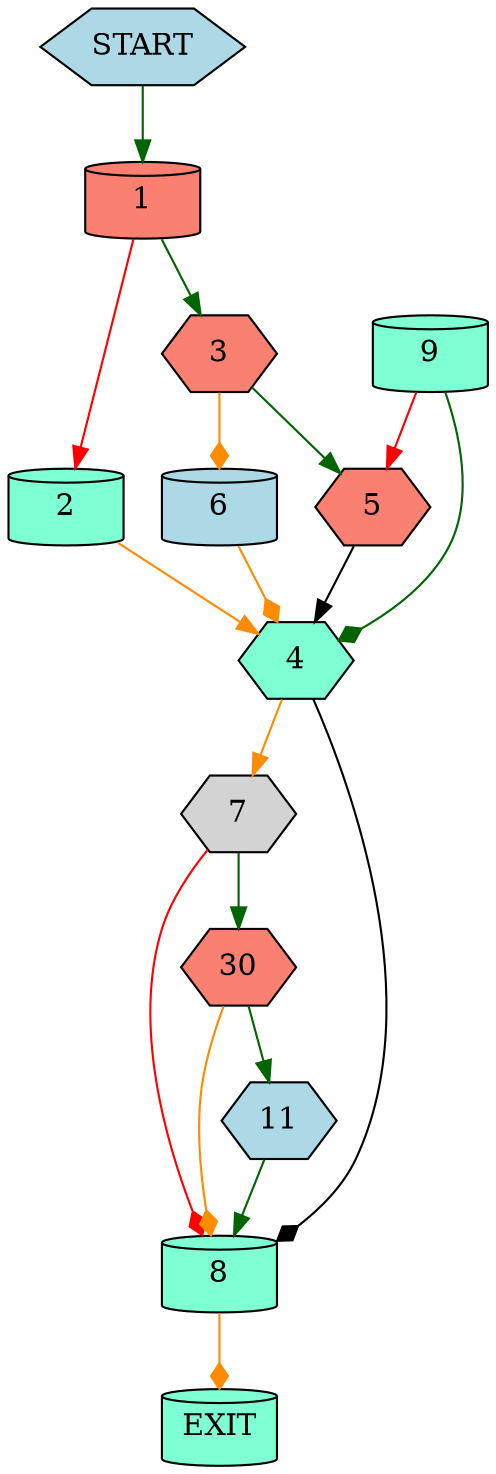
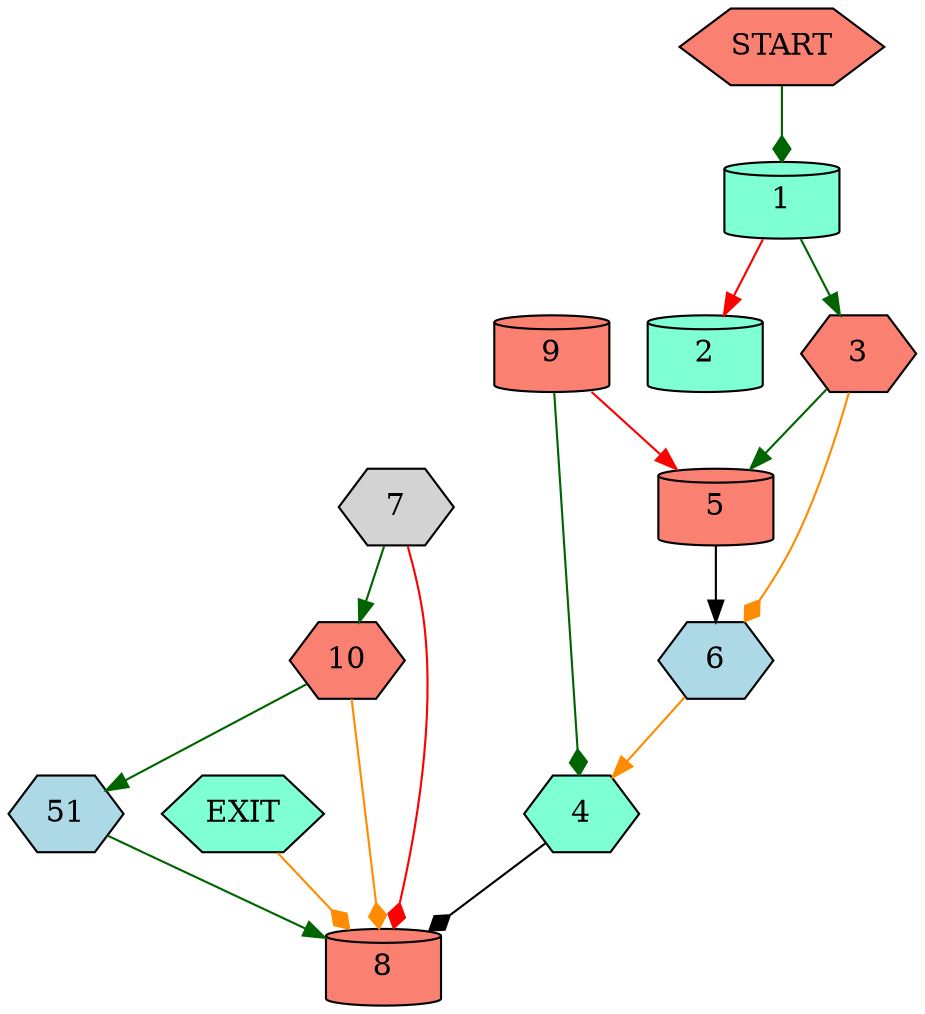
  digraph {
    node [fillcolor=aquamarine shape=cylinder style=filled]
    edge [arrowhead=normal color=darkgreen]
-   n1 [fillcolor=lightblue label=START shape=hexagon]
-   1 [fillcolor=salmon]
+   n1 [fillcolor=salmon label=START shape=hexagon]
+   1
    2
    3 [fillcolor=salmon shape=hexagon]
-   n5 [label=EXIT]
+   n5 [label=EXIT shape=hexagon]
    4 [shape=hexagon]
-   5 [fillcolor=salmon shape=hexagon]
-   6 [fillcolor=lightblue]
+   5 [fillcolor=salmon]
+   6 [fillcolor=lightblue shape=hexagon]
    7 [fillcolor=lightgrey shape=hexagon]
-   8
-   10 [fillcolor=salmon shape=hexagon label=30]
-   9
-   11 [fillcolor=lightblue shape=hexagon]
-   n1 -> 1
+   8 [fillcolor=salmon]
+   10 [fillcolor=salmon shape=hexagon]
+   9 [fillcolor=salmon]
+   11 [fillcolor=lightblue shape=hexagon label=51]
+   n1 -> 1 [arrowhead=diamond]
    1 -> 2 [color=red]
    1 -> 3
-   2 -> 4 [color=darkorange]
    3 -> 5
    3 -> 6 [arrowhead=diamond color=darkorange]
-   4 -> 7 [color=darkorange]
    4 -> 8 [arrowhead=diamond color=black]
-   5 -> 4 [color=black]
-   6 -> 4 [arrowhead=diamond color=darkorange]
+   5 -> 6 [color=black]
+   6 -> 4 [color=darkorange]
    7 -> 8 [arrowhead=diamond color=red]
    7 -> 10
-   8 -> n5 [arrowhead=diamond color=darkorange]
+   n5 -> 8 [arrowhead=diamond color=darkorange]
    10 -> 8 [arrowhead=diamond color=darkorange]
    10 -> 11
    9 -> 4 [arrowhead=diamond]
    9 -> 5 [color=red]
    11 -> 8
  }
